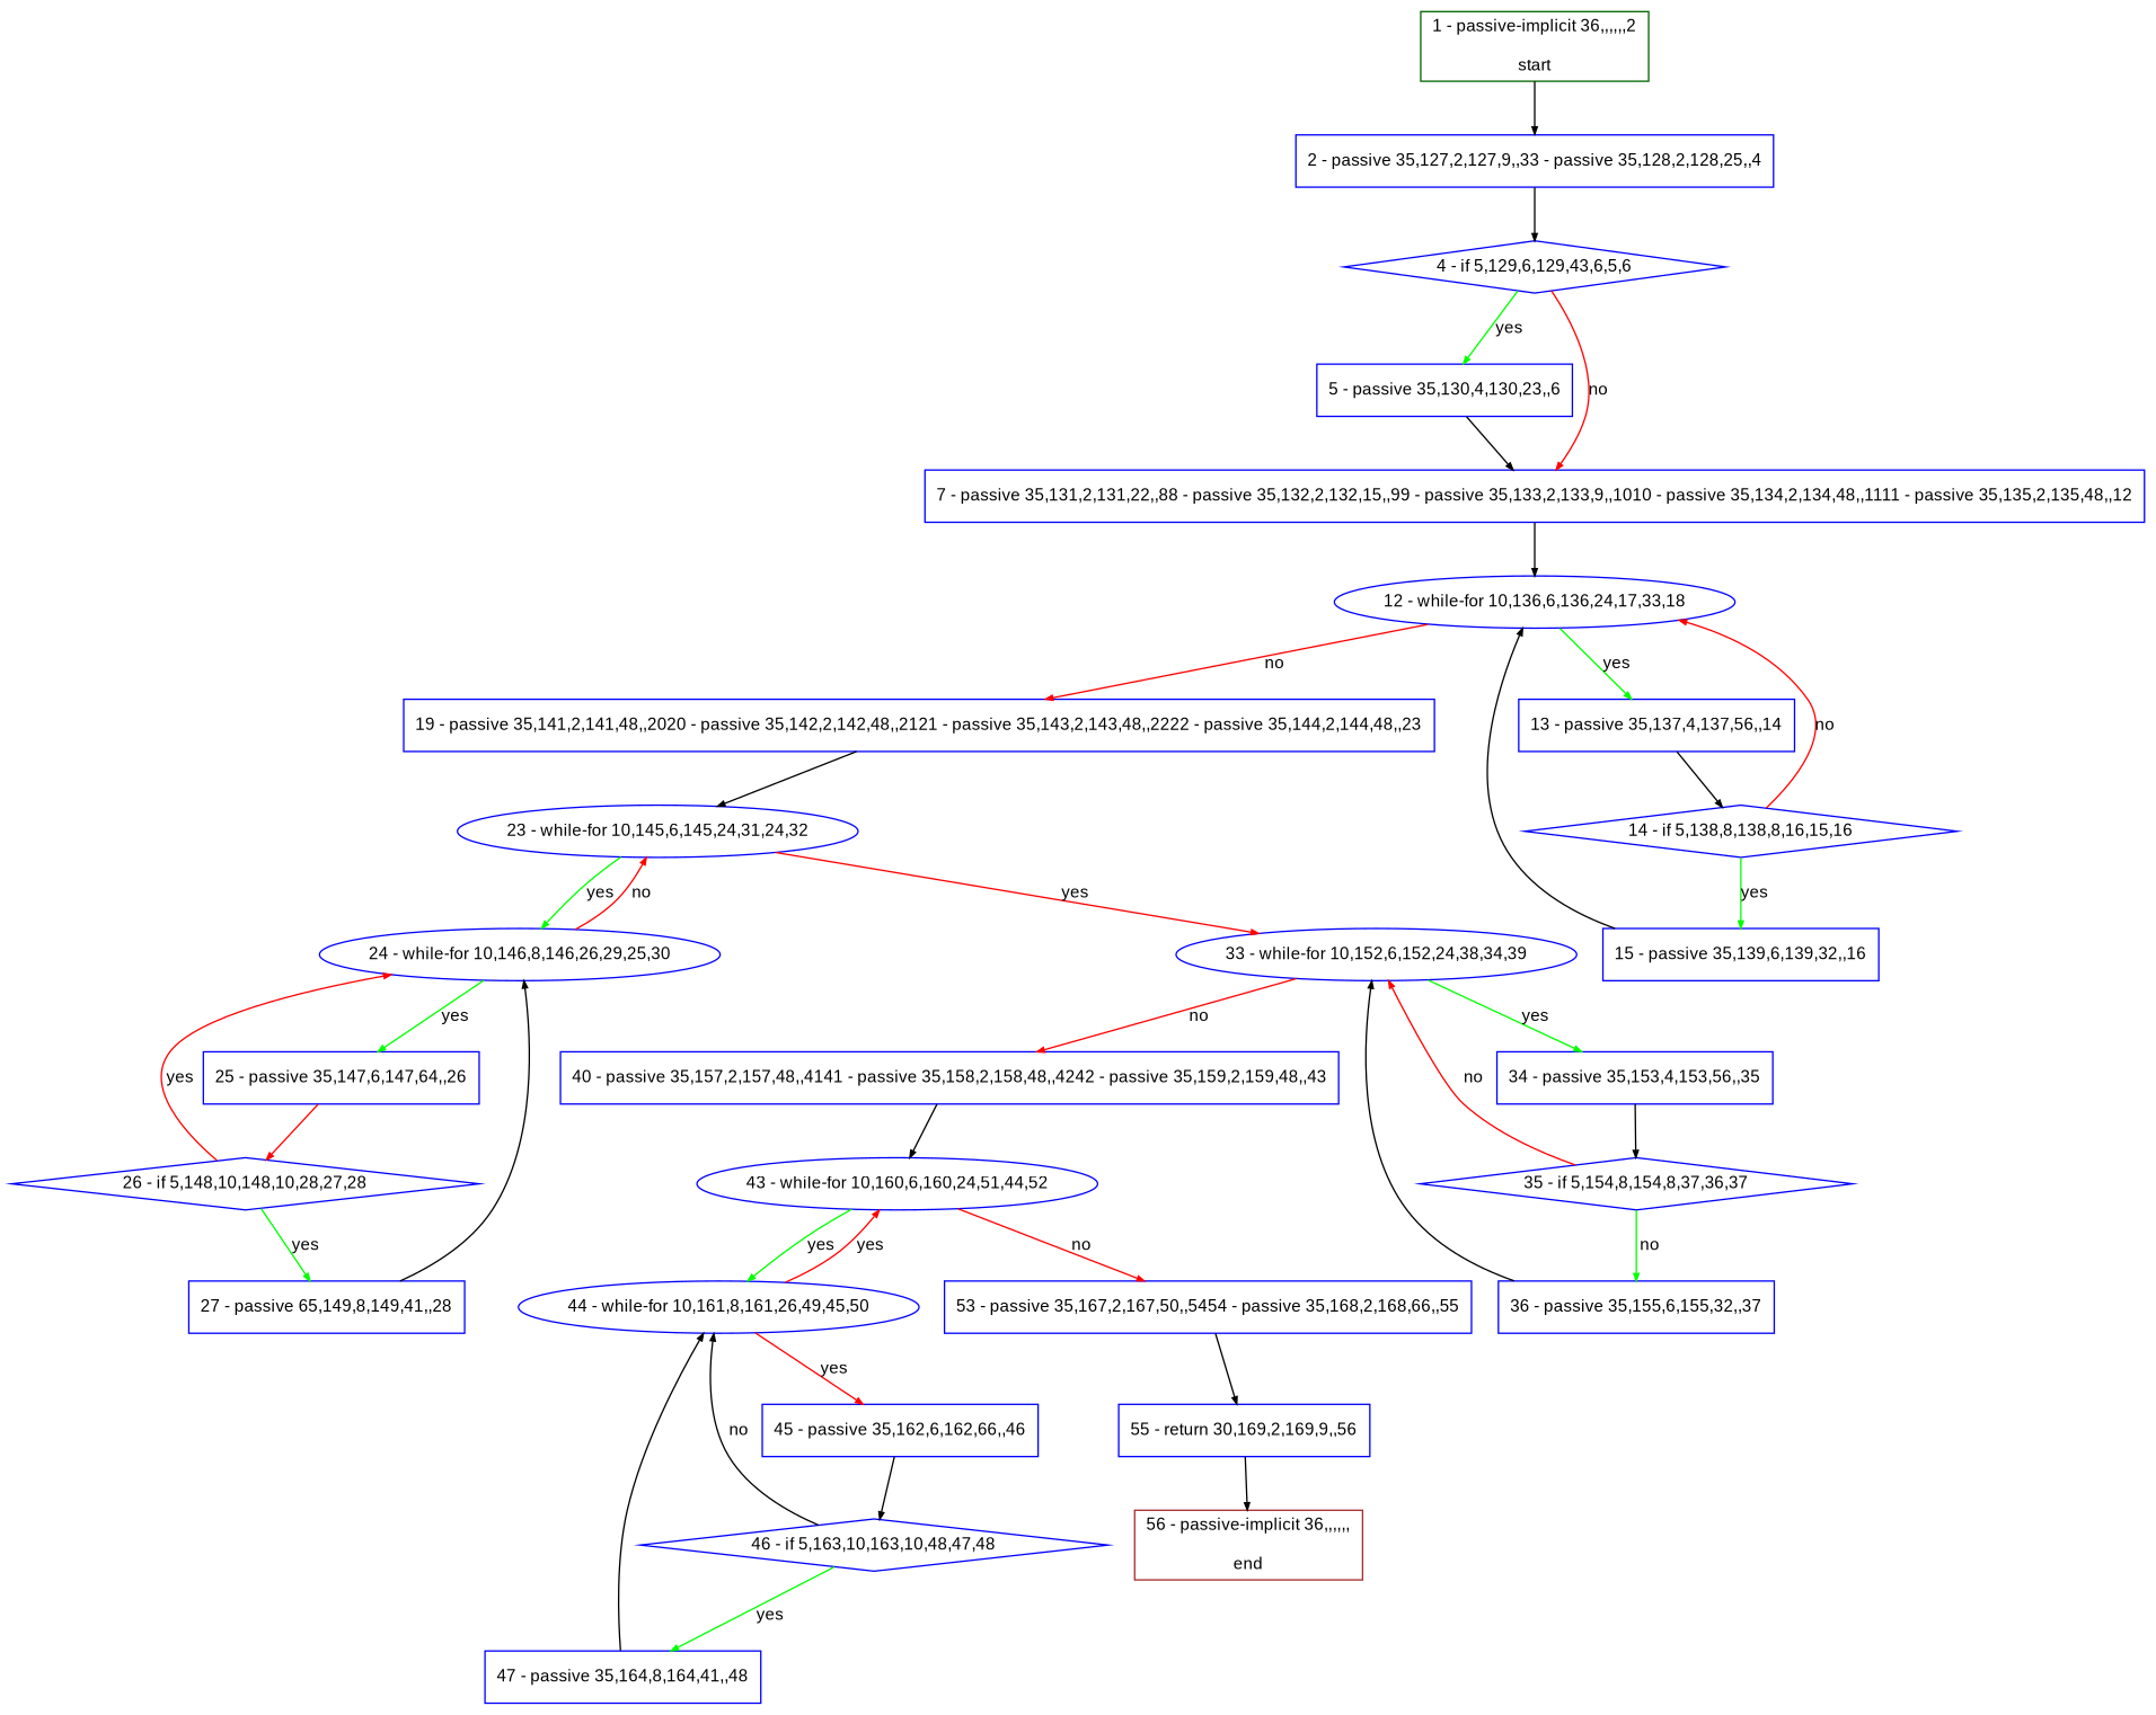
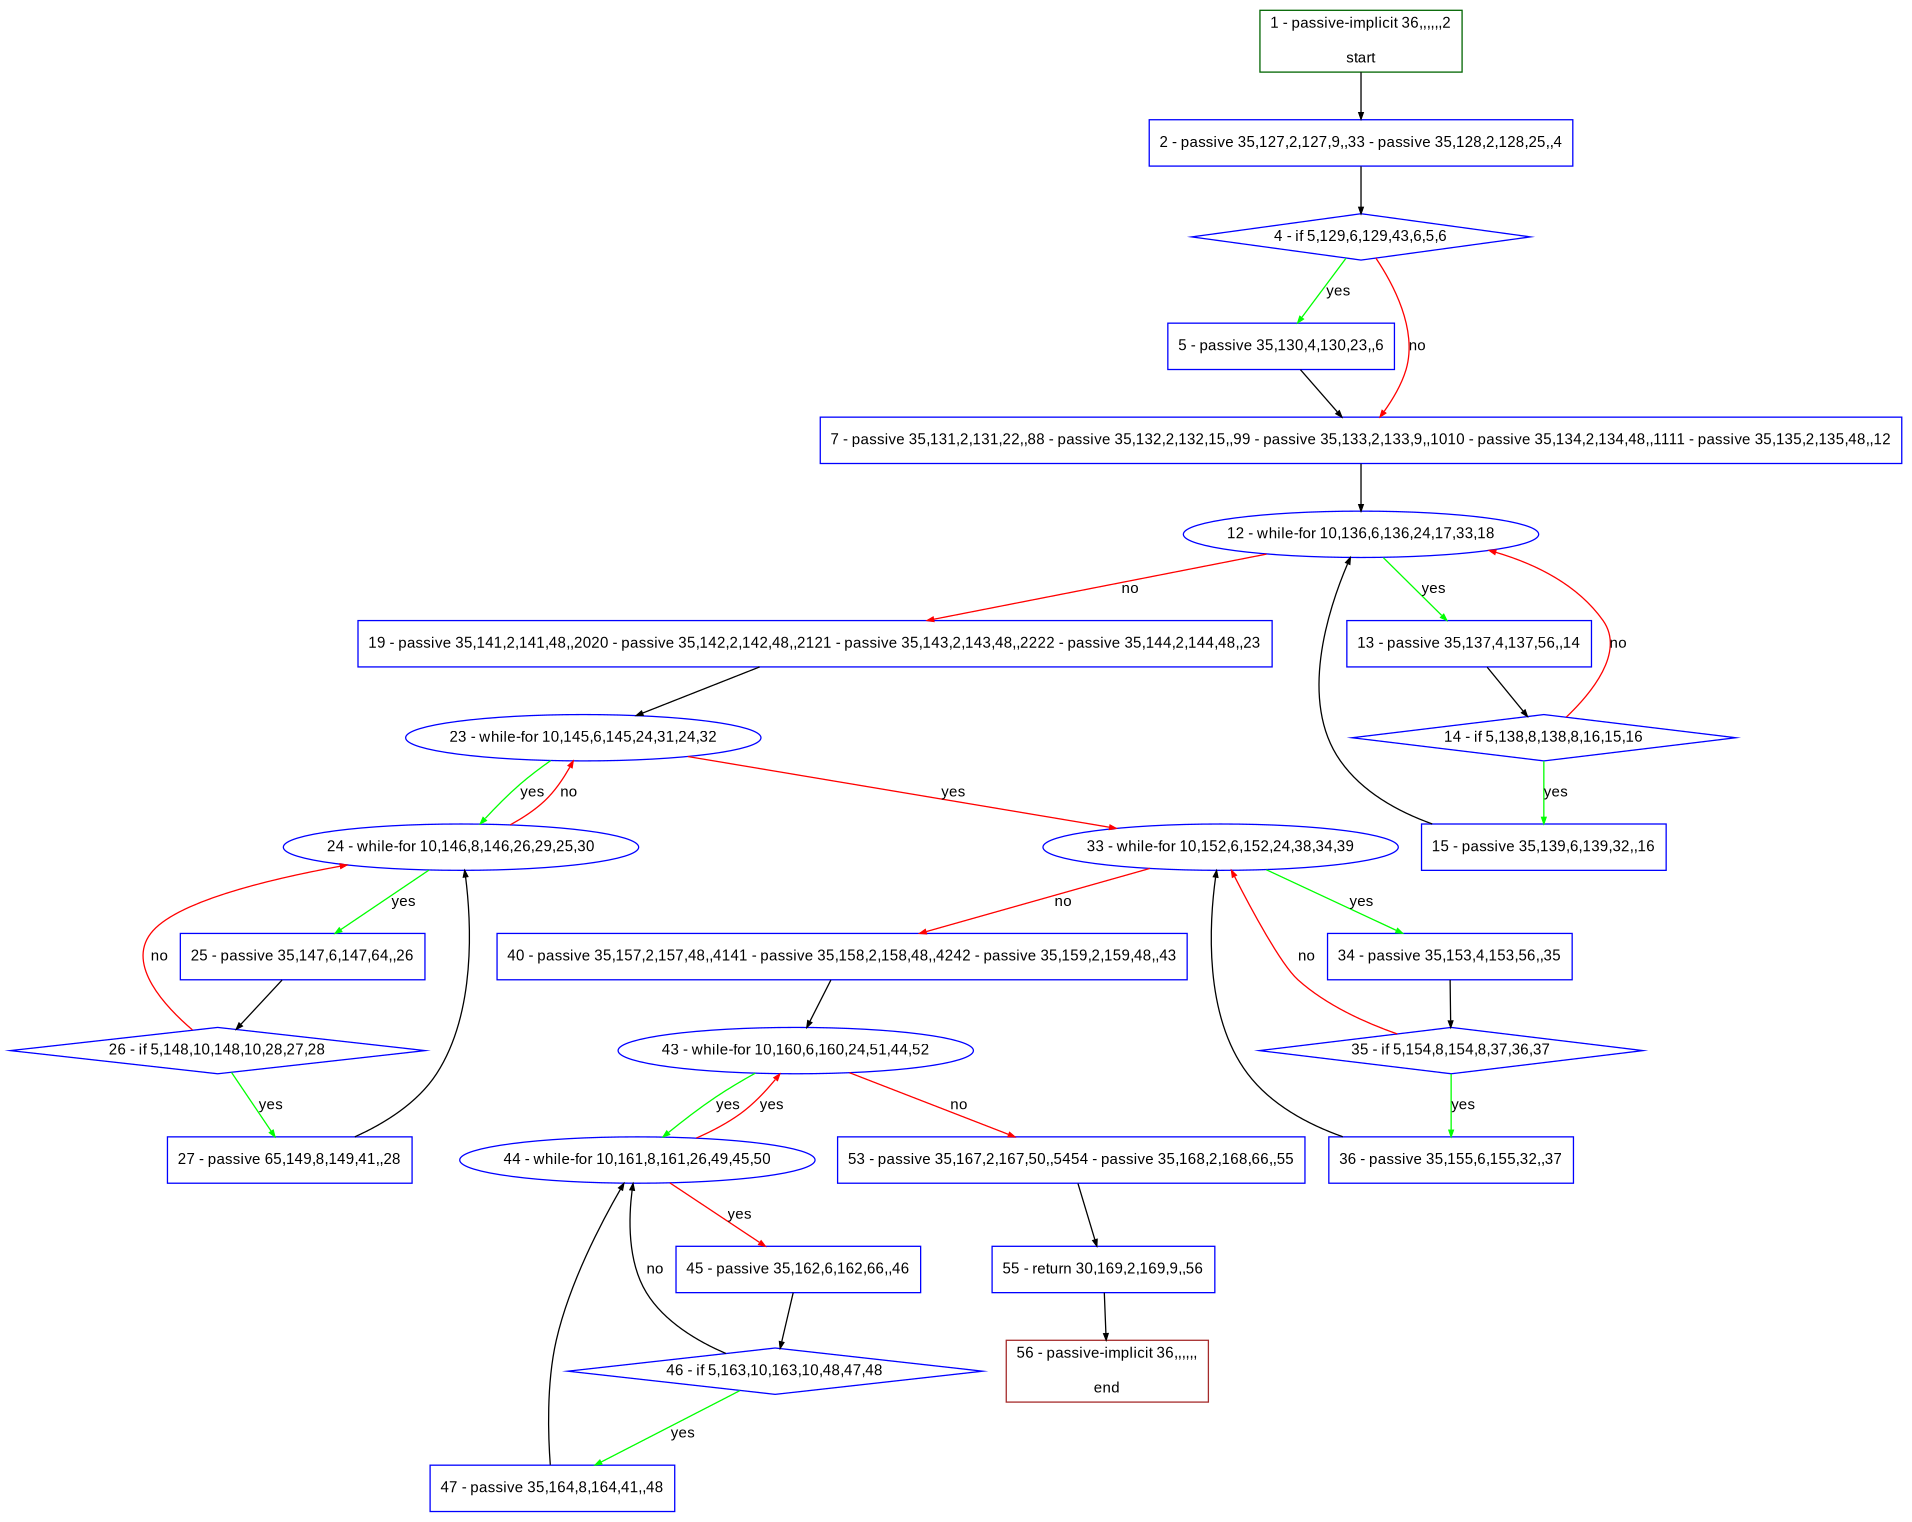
  digraph {
    bgcolor=white
    compound=true
    fillcolor="#FFFFCC"
    fontname=Arial
    fontsize=12
    pack=true
    packmode=clust
    style="rounded,filled"
    node [color="#0000ff" compound=true fillcolor="#ffffff" fixedsize=false fontname=Arial fontsize=12 node_initialized=no shape=box style=filled]
    edge [arrowhead=normal arrowsize=0.5 arrowtail=none color="#000000" compound=true dir=forward fontcolor=black fontname=Arial fontsize=12]
    n1 [label="2 - passive 35,127,2,127,9,,33 - passive 35,128,2,128,25,,4"]
    n2 [label="4 - if 5,129,6,129,43,6,5,6" shape=diamond]
    n3 [label="5 - passive 35,130,4,130,23,,6"]
    n4 [label="7 - passive 35,131,2,131,22,,88 - passive 35,132,2,132,15,,99 - passive 35,133,2,133,9,,1010 - passive 35,134,2,134,48,,1111 - passive 35,135,2,135,48,,12"]
    n5 [color="#006400" label="1 - passive-implicit 36,,,,,,2\n\nstart"]
    n6 [label="12 - while-for 10,136,6,136,24,17,33,18" shape=oval]
    n7 [label="13 - passive 35,137,4,137,56,,14"]
    n8 [label="19 - passive 35,141,2,141,48,,2020 - passive 35,142,2,142,48,,2121 - passive 35,143,2,143,48,,2222 - passive 35,144,2,144,48,,23"]
    n9 [label="14 - if 5,138,8,138,8,16,15,16" shape=diamond]
    n10 [label="23 - while-for 10,145,6,145,24,31,24,32" shape=oval]
    n11 [label="15 - passive 35,139,6,139,32,,16"]
    n12 [label="24 - while-for 10,146,8,146,26,29,25,30" shape=oval]
    n13 [label="33 - while-for 10,152,6,152,24,38,34,39" shape=oval]
    n14 [label="25 - passive 35,147,6,147,64,,26"]
    n15 [label="34 - passive 35,153,4,153,56,,35"]
    n16 [label="40 - passive 35,157,2,157,48,,4141 - passive 35,158,2,158,48,,4242 - passive 35,159,2,159,48,,43"]
    n17 [label="26 - if 5,148,10,148,10,28,27,28" shape=diamond]
    n18 [label="35 - if 5,154,8,154,8,37,36,37" shape=diamond]
    n19 [label="43 - while-for 10,160,6,160,24,51,44,52" shape=oval]
    n20 [label="27 - passive 65,149,8,149,41,,28"]
    n21 [label="36 - passive 35,155,6,155,32,,37"]
    n22 [label="44 - while-for 10,161,8,161,26,49,45,50" shape=oval]
    n23 [label="53 - passive 35,167,2,167,50,,5454 - passive 35,168,2,168,66,,55"]
    n24 [label="45 - passive 35,162,6,162,66,,46"]
    n25 [label="55 - return 30,169,2,169,9,,56"]
    n26 [label="46 - if 5,163,10,163,10,48,47,48" shape=diamond]
    n27 [color="#a52a2a" label="56 - passive-implicit 36,,,,,,\n\nend"]
    n28 [label="47 - passive 35,164,8,164,41,,48"]
    n1 -> n2
    n2 -> n3 [color="#00ff00" label=yes]
    n2 -> n4 [color="#ff0000" label=no]
    n3 -> n4
    n4 -> n6
    n5 -> n1
    n6 -> n7 [color="#00ff00" label=yes]
    n6 -> n8 [color="#ff0000" label=no]
    n7 -> n9
    n8 -> n10
    n9 -> n6 [color="#ff0000" label=no]
    n9 -> n11 [color="#00ff00" label=yes]
    n10 -> n12 [color="#00ff00" label=yes]
    n10 -> n13 [color="#ff0000" label=yes]
    n11 -> n6
    n12 -> n10 [color="#ff0000" label=no]
    n12 -> n14 [color="#00ff00" label=yes]
    n13 -> n15 [color="#00ff00" label=yes]
    n13 -> n16 [color="#ff0000" label=no]
-   n14 -> n17 [color="#ff0000"]
+   n14 -> n17
    n15 -> n18
    n16 -> n19
-   n17 -> n12 [color="#ff0000" label=yes]
+   n17 -> n12 [color="#ff0000" label=no]
    n17 -> n20 [color="#00ff00" label=yes]
    n18 -> n13 [color="#ff0000" label=no]
-   n18 -> n21 [color="#00ff00" label=no]
+   n18 -> n21 [color="#00ff00" label=yes]
    n19 -> n22 [color="#00ff00" label=yes]
    n19 -> n23 [color="#ff0000" label=no]
    n20 -> n12
    n21 -> n13
    n22 -> n19 [color="#ff0000" label=yes]
    n22 -> n24 [color="#ff0000" label=yes]
    n23 -> n25
    n24 -> n26
    n25 -> n27
    n26 -> n22 [label=no]
    n26 -> n28 [color="#00ff00" label=yes]
    n28 -> n22
  }
